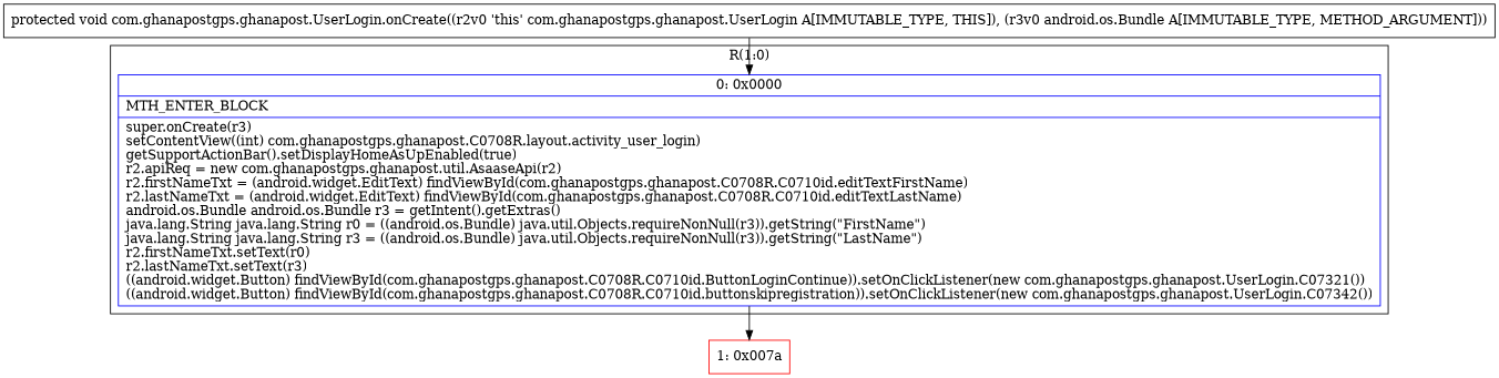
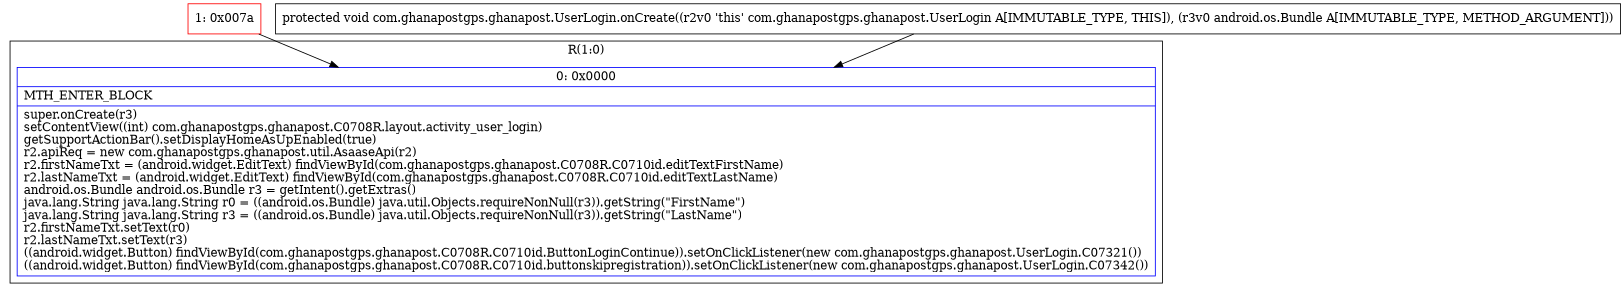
  digraph {
    node [shape=record]
    n1 [color=blue label="{0\:\ 0x0000|MTH_ENTER_BLOCK\l|super.onCreate(r3)\lsetContentView((int) com.ghanapostgps.ghanapost.C0708R.layout.activity_user_login)\lgetSupportActionBar().setDisplayHomeAsUpEnabled(true)\lr2.apiReq = new com.ghanapostgps.ghanapost.util.AsaaseApi(r2)\lr2.firstNameTxt = (android.widget.EditText) findViewById(com.ghanapostgps.ghanapost.C0708R.C0710id.editTextFirstName)\lr2.lastNameTxt = (android.widget.EditText) findViewById(com.ghanapostgps.ghanapost.C0708R.C0710id.editTextLastName)\landroid.os.Bundle android.os.Bundle r3 = getIntent().getExtras()\ljava.lang.String java.lang.String r0 = ((android.os.Bundle) java.util.Objects.requireNonNull(r3)).getString(\"FirstName\")\ljava.lang.String java.lang.String r3 = ((android.os.Bundle) java.util.Objects.requireNonNull(r3)).getString(\"LastName\")\lr2.firstNameTxt.setText(r0)\lr2.lastNameTxt.setText(r3)\l((android.widget.Button) findViewById(com.ghanapostgps.ghanapost.C0708R.C0710id.ButtonLoginContinue)).setOnClickListener(new com.ghanapostgps.ghanapost.UserLogin.C07321())\l((android.widget.Button) findViewById(com.ghanapostgps.ghanapost.C0708R.C0710id.buttonskipregistration)).setOnClickListener(new com.ghanapostgps.ghanapost.UserLogin.C07342())\l}"]
    n2 [color=red label="{1\:\ 0x007a}"]
    n3 [label="{protected void com.ghanapostgps.ghanapost.UserLogin.onCreate((r2v0 'this' com.ghanapostgps.ghanapost.UserLogin A[IMMUTABLE_TYPE, THIS]), (r3v0 android.os.Bundle A[IMMUTABLE_TYPE, METHOD_ARGUMENT])) }"]
    subgraph cluster_1 {
      label="R(1:0)"
      n1
    }
-   n1 -> n2
+   n2 -> n1
    n3 -> n1
  }
